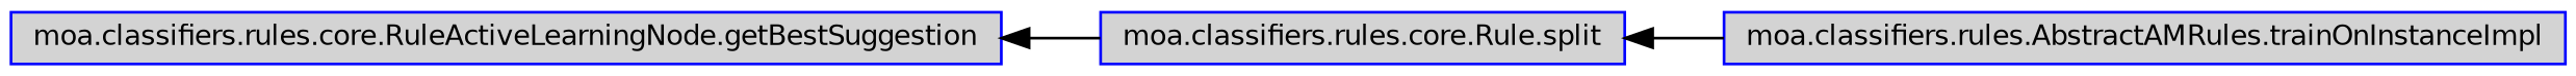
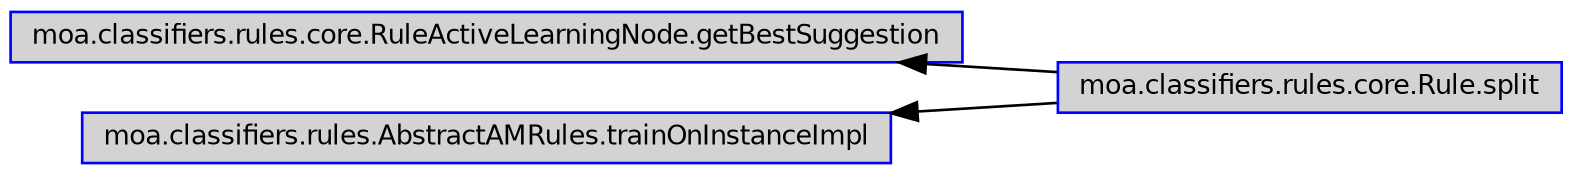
  digraph {
    rankdir=LR
    node [color=blue fillcolor=lightgrey fontname=Helvetica fontsize=10 shape=record style=filled]
    edge [color=black dir=back fontname=Helvetica fontsize=10 labelfontname=Helvetica labelfontsize=10 style=solid]
    n1 [fontcolor=black height=0.2 label="moa.classifiers.rules.core.RuleActiveLearningNode.getBestSuggestion" width=0.4]
    n2 [height=0.2 label="moa.classifiers.rules.core.Rule.split" width=0.4]
    n3 [height=0.2 label="moa.classifiers.rules.AbstractAMRules.trainOnInstanceImpl" width=0.4]
    n1 -> n2
-   n2 -> n3
+   n3 -> n2
  }
